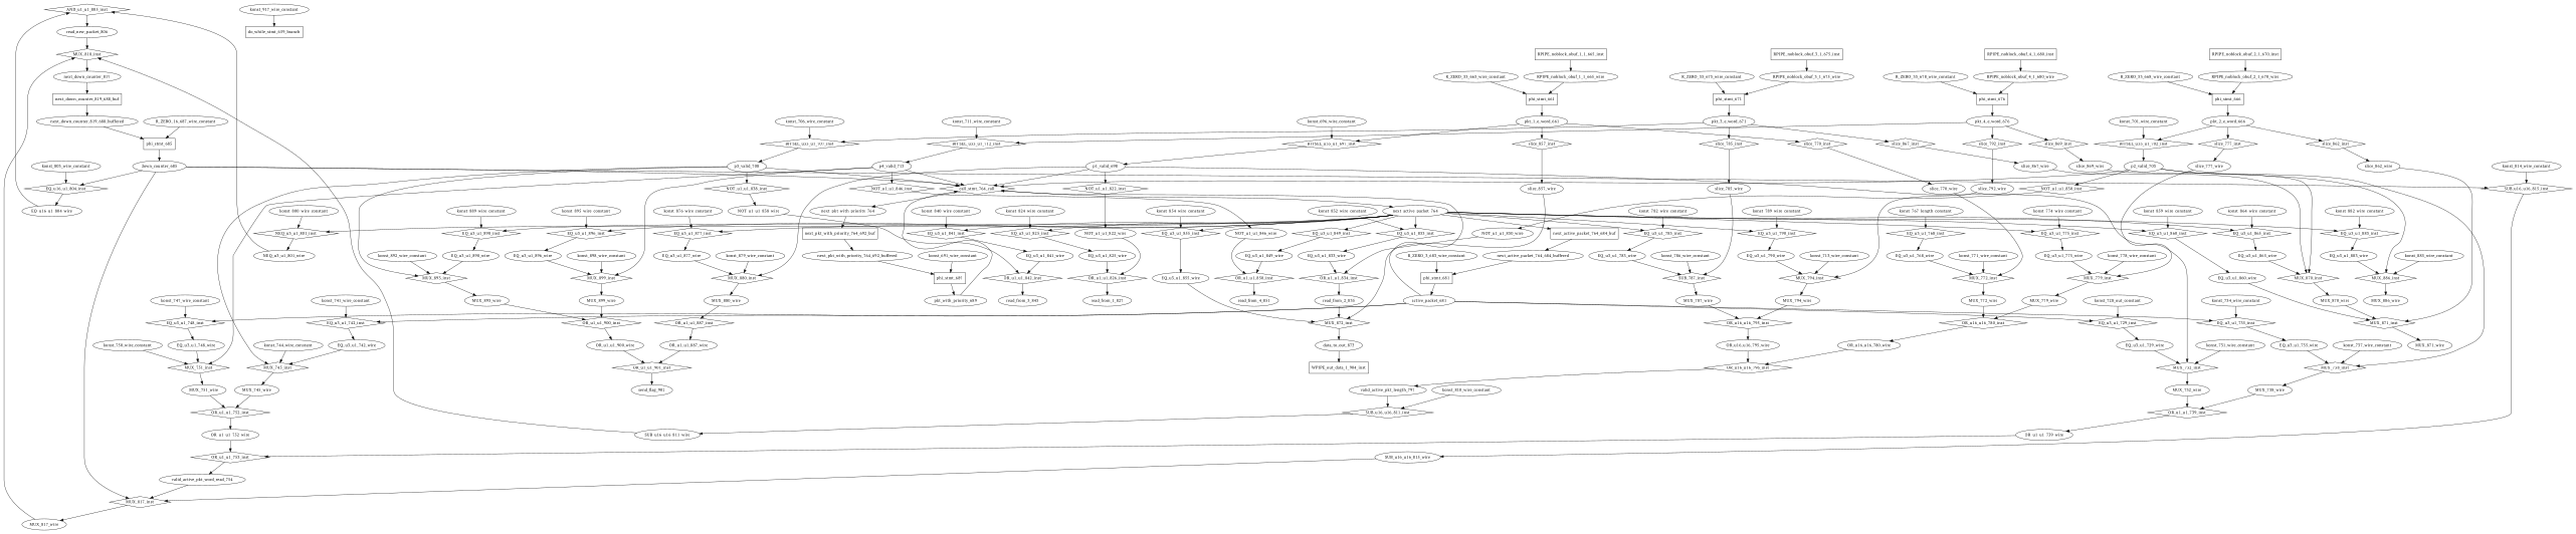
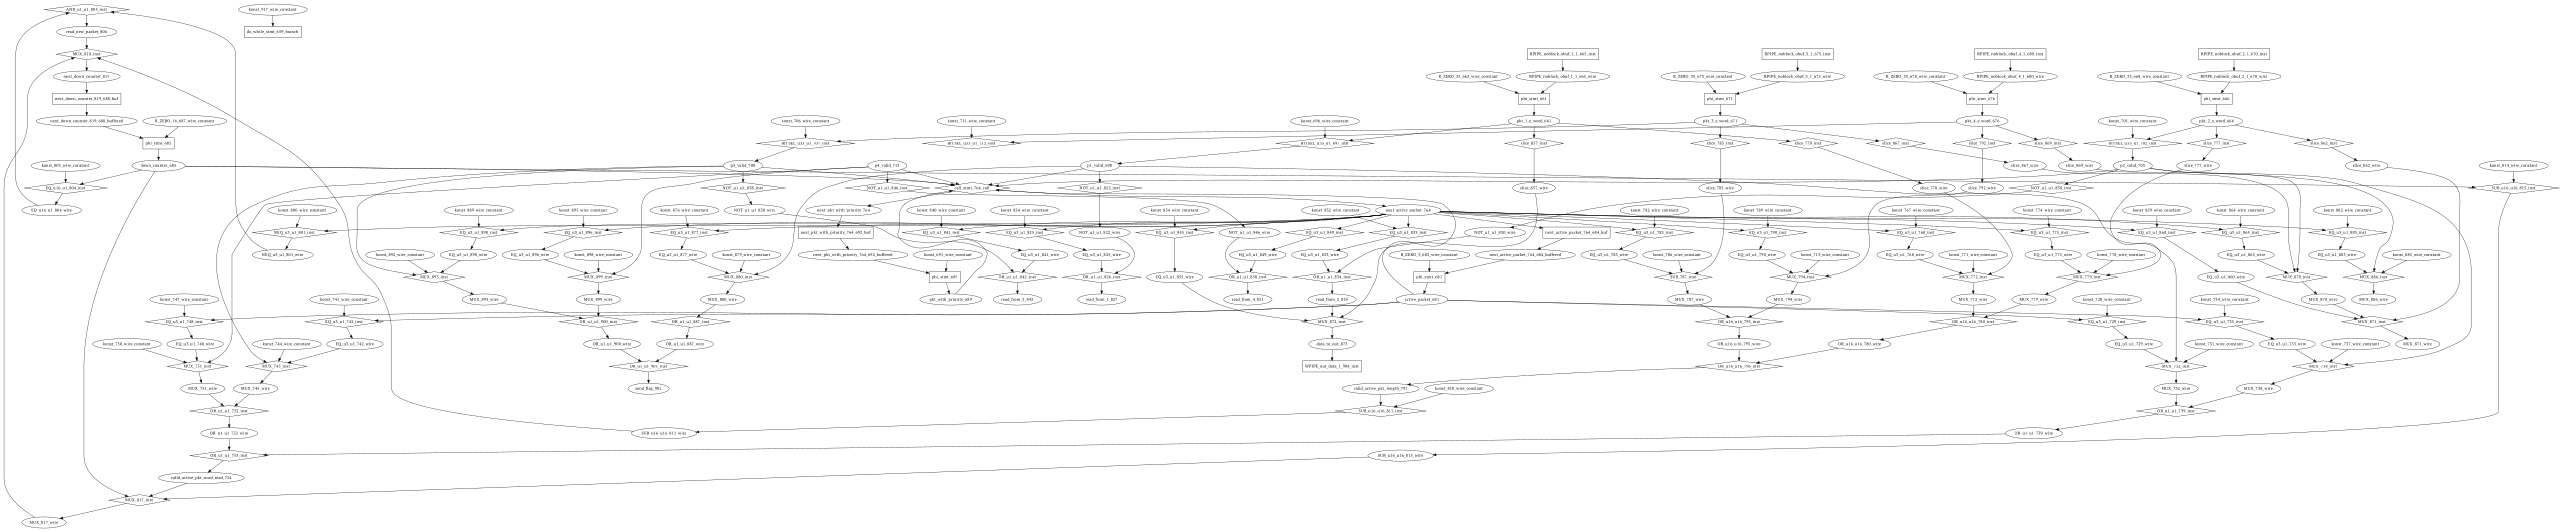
  digraph {
    fontname="PT Serif"
    node [fontname="PT Serif" shape=ellipse]
    edge [fontname="PT Serif"]
    AND_u1_u1_805_inst [shape=diamond]
    EQ_u16_u1_804_wire
    n3 [label=read_new_packet_806]
    MUX_732_inst [shape=diamond]
    EQ_u3_u1_729_wire
    MUX_732_wire
    MUX_738_inst [shape=diamond]
    EQ_u3_u1_735_wire
    MUX_738_wire
    MUX_745_inst [shape=diamond]
    EQ_u3_u1_742_wire
    MUX_745_wire
    MUX_751_inst [shape=diamond]
    EQ_u3_u1_748_wire
    MUX_751_wire
    MUX_772_inst [shape=diamond]
    EQ_u3_u1_768_wire
    MUX_772_wire
    MUX_779_inst [shape=diamond]
    EQ_u3_u1_775_wire
    MUX_779_wire
    n22 [label=SUB_787_inst shape=diamond]
    EQ_u3_u1_783_wire
    MUX_787_wire
    MUX_794_inst [shape=diamond]
    EQ_u3_u1_790_wire
    MUX_794_wire
    OR_u1_u1_826_inst [shape=diamond]
    EQ_u3_u1_825_wire
    read_from_1_827
    OR_u1_u1_834_inst [shape=diamond]
    EQ_u3_u1_833_wire
    read_from_2_835
    OR_u1_u1_842_inst [shape=diamond]
    EQ_u3_u1_841_wire
    read_from_3_843
    OR_u1_u1_850_inst [shape=diamond]
    EQ_u3_u1_849_wire
    read_from_4_851
    MUX_872_inst [shape=diamond]
    EQ_u3_u1_855_wire
    data_to_out_873
    MUX_871_inst [shape=diamond]
    EQ_u3_u1_860_wire
    MUX_871_wire
    MUX_870_inst [shape=diamond]
    EQ_u3_u1_865_wire
    MUX_870_wire
    MUX_880_inst [shape=diamond]
    EQ_u3_u1_877_wire
    MUX_880_wire
    MUX_886_inst [shape=diamond]
    EQ_u3_u1_883_wire
    MUX_886_wire
    MUX_893_inst [shape=diamond]
    EQ_u3_u1_890_wire
    MUX_893_wire
    MUX_899_inst [shape=diamond]
    EQ_u3_u1_896_wire
    MUX_899_wire
    OR_u1_u1_739_inst [shape=diamond]
    OR_u1_u1_739_wire
    OR_u1_u1_752_inst [shape=diamond]
    OR_u1_u1_752_wire
    OR_u16_u16_780_inst [shape=diamond]
    OR_u16_u16_780_wire
    OR_u16_u16_795_inst [shape=diamond]
    OR_u16_u16_795_wire
    MUX_818_inst [shape=diamond]
    MUX_817_wire
    next_down_counter_819
    OR_u1_u1_887_inst [shape=diamond]
    OR_u1_u1_887_wire
    OR_u1_u1_900_inst [shape=diamond]
    OR_u1_u1_900_wire
    NEQ_u3_u1_801_wire
    NOT_u1_u1_822_wire
    NOT_u1_u1_830_wire
    NOT_u1_u1_838_wire
    NOT_u1_u1_846_wire
    OR_u16_u16_796_inst [shape=diamond]
    valid_active_pkt_length_797
    OR_u1_u1_753_inst [shape=diamond]
    valid_active_pkt_word_read_754
    OR_u1_u1_901_inst [shape=diamond]
    send_flag_902
    phi_stmt_661 [shape=rectangle]
    RPIPE_noblock_obuf_1_1_665_wire
    pkt_1_e_word_661
    phi_stmt_666 [shape=rectangle]
    RPIPE_noblock_obuf_2_1_670_wire
    pkt_2_e_word_666
    phi_stmt_671 [shape=rectangle]
    RPIPE_noblock_obuf_3_1_675_wire
    pkt_3_e_word_671
    phi_stmt_676 [shape=rectangle]
    RPIPE_noblock_obuf_4_1_680_wire
    pkt_4_e_word_676
    phi_stmt_685 [shape=rectangle]
    R_ZERO_16_687_wire_constant
    down_counter_685
    R_ZERO_33_663_wire_constant
    R_ZERO_33_668_wire_constant
    R_ZERO_33_673_wire_constant
    R_ZERO_33_678_wire_constant
    phi_stmt_681 [shape=rectangle]
    R_ZERO_3_683_wire_constant
    active_packet_681
    SUB_u16_u16_811_wire
    MUX_817_inst [shape=diamond]
    SUB_u16_u16_815_wire
    EQ_u3_u1_729_inst [shape=diamond]
    EQ_u3_u1_735_inst [shape=diamond]
    EQ_u3_u1_742_inst [shape=diamond]
    EQ_u3_u1_748_inst [shape=diamond]
    call_stmt_764_call [shape=diamond]
    next_active_packet_764
    next_pkt_with_priority_764
    WPIPE_out_data_1_904_inst [shape=rectangle]
    EQ_u16_u1_804_inst [shape=diamond]
    SUB_u16_u16_815_inst [shape=diamond]
    phi_stmt_689 [shape=rectangle]
    konst_691_wire_constant
    pkt_with_priority_689
    BITSEL_u33_u1_697_inst [shape=diamond]
    konst_696_wire_constant
    p1_valid_698
    BITSEL_u33_u1_702_inst [shape=diamond]
    konst_701_wire_constant
    p2_valid_703
    BITSEL_u33_u1_707_inst [shape=diamond]
    konst_706_wire_constant
    p3_valid_708
    BITSEL_u33_u1_712_inst [shape=diamond]
    konst_711_wire_constant
    p4_valid_713
-   konst_728_wire_constant [label=konst_728_out_constant]
+   konst_728_wire_constant
    konst_731_wire_constant
    konst_734_wire_constant
    konst_737_wire_constant
    konst_741_wire_constant
    konst_744_wire_constant
    konst_747_wire_constant
    konst_750_wire_constant
    EQ_u3_u1_768_inst [shape=diamond]
-   konst_767_wire_constant [label=konst_767_length_constant]
+   konst_767_wire_constant
    konst_771_wire_constant
    EQ_u3_u1_775_inst [shape=diamond]
    konst_774_wire_constant
    konst_778_wire_constant
    EQ_u3_u1_783_inst [shape=diamond]
    konst_782_wire_constant
    konst_786_wire_constant
    EQ_u3_u1_790_inst [shape=diamond]
    konst_789_wire_constant
    n156 [label=konst_713_wire_constant]
    NEQ_u3_u1_801_inst [shape=diamond]
    konst_800_wire_constant
    konst_803_wire_constant
    SUB_u16_u16_811_inst [shape=diamond]
    konst_810_wire_constant
    konst_814_wire_constant
    EQ_u3_u1_825_inst [shape=diamond]
    konst_824_wire_constant
    EQ_u3_u1_833_inst [shape=diamond]
    konst_832_wire_constant
    EQ_u3_u1_841_inst [shape=diamond]
    konst_840_wire_constant
    EQ_u3_u1_849_inst [shape=diamond]
    EQ_u3_u1_855_inst [shape=diamond]
    konst_854_wire_constant
    EQ_u3_u1_860_inst [shape=diamond]
    konst_859_wire_constant
    EQ_u3_u1_865_inst [shape=diamond]
    konst_864_wire_constant
    EQ_u3_u1_877_inst [shape=diamond]
    konst_876_wire_constant
    konst_879_wire_constant
    EQ_u3_u1_883_inst [shape=diamond]
    konst_882_wire_constant
    konst_885_wire_constant
    EQ_u3_u1_890_inst [shape=diamond]
    konst_889_wire_constant
    konst_892_wire_constant
    EQ_u3_u1_896_inst [shape=diamond]
    konst_895_wire_constant
    konst_898_wire_constant
    do_while_stmt_659_branch [shape=rectangle]
    konst_917_wire_constant
    next_active_packet_764_684_buf [shape=rectangle]
    next_active_packet_764_684_buffered
    next_down_counter_819_688_buf [shape=rectangle]
    next_down_counter_819_688_buffered
    next_pkt_with_priority_764_692_buf [shape=rectangle]
    next_pkt_with_priority_764_692_buffered
    NOT_u1_u1_822_inst [shape=diamond]
    NOT_u1_u1_830_inst [shape=diamond]
    NOT_u1_u1_838_inst [shape=diamond]
    NOT_u1_u1_846_inst [shape=diamond]
    slice_770_inst [shape=diamond]
    slice_857_inst [shape=diamond]
    slice_770_wire
    slice_857_wire
    slice_777_inst [shape=diamond]
    slice_862_inst [shape=diamond]
    slice_777_wire
    slice_862_wire
    slice_785_inst [shape=diamond]
    slice_867_inst [shape=diamond]
    slice_785_wire
    slice_867_wire
    slice_792_inst [shape=diamond]
    slice_869_inst [shape=diamond]
    slice_792_wire
    slice_869_wire
    RPIPE_noblock_obuf_1_1_665_inst [shape=rectangle]
    RPIPE_noblock_obuf_2_1_670_inst [shape=rectangle]
    RPIPE_noblock_obuf_3_1_675_inst [shape=rectangle]
    RPIPE_noblock_obuf_4_1_680_inst [shape=rectangle]
    AND_u1_u1_805_inst -> n3
    EQ_u16_u1_804_wire -> AND_u1_u1_805_inst
    n3 -> MUX_818_inst
    MUX_732_inst -> MUX_732_wire
    EQ_u3_u1_729_wire -> MUX_732_inst
    MUX_732_wire -> OR_u1_u1_739_inst
    MUX_738_inst -> MUX_738_wire
    EQ_u3_u1_735_wire -> MUX_738_inst
    MUX_738_wire -> OR_u1_u1_739_inst
    MUX_745_inst -> MUX_745_wire
    EQ_u3_u1_742_wire -> MUX_745_inst
    MUX_745_wire -> OR_u1_u1_752_inst
    MUX_751_inst -> MUX_751_wire
    EQ_u3_u1_748_wire -> MUX_751_inst
    MUX_751_wire -> OR_u1_u1_752_inst
    MUX_772_inst -> MUX_772_wire
    EQ_u3_u1_768_wire -> MUX_772_inst
    MUX_772_wire -> OR_u16_u16_780_inst
    MUX_779_inst -> MUX_779_wire
    EQ_u3_u1_775_wire -> MUX_779_inst
    MUX_779_wire -> OR_u16_u16_780_inst
    n22 -> MUX_787_wire
    EQ_u3_u1_783_wire -> n22
    MUX_787_wire -> OR_u16_u16_795_inst
    MUX_794_inst -> MUX_794_wire
    EQ_u3_u1_790_wire -> MUX_794_inst
    MUX_794_wire -> OR_u16_u16_795_inst
    OR_u1_u1_826_inst -> read_from_1_827
    EQ_u3_u1_825_wire -> OR_u1_u1_826_inst
    OR_u1_u1_834_inst -> read_from_2_835
    EQ_u3_u1_833_wire -> OR_u1_u1_834_inst
    read_from_2_835 -> MUX_872_inst
    OR_u1_u1_842_inst -> read_from_3_843
    EQ_u3_u1_841_wire -> OR_u1_u1_842_inst
    OR_u1_u1_850_inst -> read_from_4_851
    EQ_u3_u1_849_wire -> OR_u1_u1_850_inst
    MUX_872_inst -> data_to_out_873
    EQ_u3_u1_855_wire -> MUX_872_inst
    data_to_out_873 -> WPIPE_out_data_1_904_inst
    MUX_871_inst -> MUX_871_wire
    EQ_u3_u1_860_wire -> MUX_871_inst
    MUX_870_inst -> MUX_870_wire
    EQ_u3_u1_865_wire -> MUX_870_inst
    MUX_870_wire -> MUX_871_inst
    MUX_880_inst -> MUX_880_wire
    EQ_u3_u1_877_wire -> MUX_880_inst
    MUX_880_wire -> OR_u1_u1_887_inst
    MUX_886_inst -> MUX_886_wire
    EQ_u3_u1_883_wire -> MUX_886_inst
    MUX_893_inst -> MUX_893_wire
    EQ_u3_u1_890_wire -> MUX_893_inst
    MUX_893_wire -> OR_u1_u1_900_inst
    MUX_899_inst -> MUX_899_wire
    EQ_u3_u1_896_wire -> MUX_899_inst
    MUX_899_wire -> OR_u1_u1_900_inst
    OR_u1_u1_739_inst -> OR_u1_u1_739_wire
    OR_u1_u1_739_wire -> OR_u1_u1_753_inst
    OR_u1_u1_752_inst -> OR_u1_u1_752_wire
    OR_u1_u1_752_wire -> OR_u1_u1_753_inst
    OR_u16_u16_780_inst -> OR_u16_u16_780_wire
    OR_u16_u16_780_wire -> OR_u16_u16_796_inst
    OR_u16_u16_795_inst -> OR_u16_u16_795_wire
    OR_u16_u16_795_wire -> OR_u16_u16_796_inst
    MUX_818_inst -> next_down_counter_819
    MUX_817_wire -> MUX_818_inst
    next_down_counter_819 -> next_down_counter_819_688_buf
    OR_u1_u1_887_inst -> OR_u1_u1_887_wire
    OR_u1_u1_887_wire -> OR_u1_u1_901_inst
    OR_u1_u1_900_inst -> OR_u1_u1_900_wire
    OR_u1_u1_900_wire -> OR_u1_u1_901_inst
    NEQ_u3_u1_801_wire -> AND_u1_u1_805_inst
    NOT_u1_u1_822_wire -> OR_u1_u1_826_inst
    NOT_u1_u1_830_wire -> OR_u1_u1_834_inst
    NOT_u1_u1_838_wire -> OR_u1_u1_842_inst
    NOT_u1_u1_846_wire -> OR_u1_u1_850_inst
    OR_u16_u16_796_inst -> valid_active_pkt_length_797
    valid_active_pkt_length_797 -> SUB_u16_u16_811_inst
    OR_u1_u1_753_inst -> valid_active_pkt_word_read_754
    valid_active_pkt_word_read_754 -> MUX_817_inst
    OR_u1_u1_901_inst -> send_flag_902
    phi_stmt_661 -> pkt_1_e_word_661
    RPIPE_noblock_obuf_1_1_665_wire -> phi_stmt_661
    pkt_1_e_word_661 -> BITSEL_u33_u1_697_inst
    pkt_1_e_word_661 -> slice_770_inst
    pkt_1_e_word_661 -> slice_857_inst
    phi_stmt_666 -> pkt_2_e_word_666
    RPIPE_noblock_obuf_2_1_670_wire -> phi_stmt_666
    pkt_2_e_word_666 -> BITSEL_u33_u1_702_inst
    pkt_2_e_word_666 -> slice_777_inst
    pkt_2_e_word_666 -> slice_862_inst
    phi_stmt_671 -> pkt_3_e_word_671
    RPIPE_noblock_obuf_3_1_675_wire -> phi_stmt_671
    pkt_3_e_word_671 -> BITSEL_u33_u1_707_inst
    pkt_3_e_word_671 -> slice_785_inst
    pkt_3_e_word_671 -> slice_867_inst
    phi_stmt_676 -> pkt_4_e_word_676
    RPIPE_noblock_obuf_4_1_680_wire -> phi_stmt_676
    pkt_4_e_word_676 -> BITSEL_u33_u1_712_inst
    pkt_4_e_word_676 -> slice_792_inst
    pkt_4_e_word_676 -> slice_869_inst
    phi_stmt_685 -> down_counter_685
    R_ZERO_16_687_wire_constant -> phi_stmt_685
    down_counter_685 -> MUX_817_inst
    down_counter_685 -> call_stmt_764_call
    down_counter_685 -> EQ_u16_u1_804_inst
    down_counter_685 -> SUB_u16_u16_815_inst
    R_ZERO_33_663_wire_constant -> phi_stmt_661
    R_ZERO_33_668_wire_constant -> phi_stmt_666
    R_ZERO_33_673_wire_constant -> phi_stmt_671
    R_ZERO_33_678_wire_constant -> phi_stmt_676
    phi_stmt_681 -> active_packet_681
    R_ZERO_3_683_wire_constant -> phi_stmt_681
    active_packet_681 -> EQ_u3_u1_729_inst
    active_packet_681 -> EQ_u3_u1_735_inst
    active_packet_681 -> EQ_u3_u1_742_inst
    active_packet_681 -> EQ_u3_u1_748_inst
    active_packet_681 -> call_stmt_764_call
    SUB_u16_u16_811_wire -> MUX_818_inst
    MUX_817_inst -> MUX_817_wire
    SUB_u16_u16_815_wire -> MUX_817_inst
    EQ_u3_u1_729_inst -> EQ_u3_u1_729_wire
    EQ_u3_u1_735_inst -> EQ_u3_u1_735_wire
    EQ_u3_u1_742_inst -> EQ_u3_u1_742_wire
    EQ_u3_u1_748_inst -> EQ_u3_u1_748_wire
    call_stmt_764_call -> next_active_packet_764
    call_stmt_764_call -> next_pkt_with_priority_764
+   next_active_packet_764 -> EQ_u3_u1_768_inst
    next_active_packet_764 -> EQ_u3_u1_775_inst
    next_active_packet_764 -> EQ_u3_u1_783_inst
    next_active_packet_764 -> EQ_u3_u1_790_inst
    next_active_packet_764 -> NEQ_u3_u1_801_inst
    next_active_packet_764 -> EQ_u3_u1_825_inst
    next_active_packet_764 -> EQ_u3_u1_833_inst
    next_active_packet_764 -> EQ_u3_u1_841_inst
    next_active_packet_764 -> EQ_u3_u1_849_inst
    next_active_packet_764 -> EQ_u3_u1_855_inst
    next_active_packet_764 -> EQ_u3_u1_860_inst
    next_active_packet_764 -> EQ_u3_u1_865_inst
    next_active_packet_764 -> EQ_u3_u1_877_inst
    next_active_packet_764 -> EQ_u3_u1_883_inst
    next_active_packet_764 -> EQ_u3_u1_890_inst
    next_active_packet_764 -> EQ_u3_u1_896_inst
    next_active_packet_764 -> next_active_packet_764_684_buf
    next_pkt_with_priority_764 -> next_pkt_with_priority_764_692_buf
    EQ_u16_u1_804_inst -> EQ_u16_u1_804_wire
    SUB_u16_u16_815_inst -> SUB_u16_u16_815_wire
    phi_stmt_689 -> pkt_with_priority_689
    konst_691_wire_constant -> phi_stmt_689
    pkt_with_priority_689 -> call_stmt_764_call
    BITSEL_u33_u1_697_inst -> p1_valid_698
    konst_696_wire_constant -> BITSEL_u33_u1_697_inst
    p1_valid_698 -> MUX_732_inst
    p1_valid_698 -> MUX_880_inst
    p1_valid_698 -> call_stmt_764_call
    p1_valid_698 -> NOT_u1_u1_822_inst
    BITSEL_u33_u1_702_inst -> p2_valid_703
    konst_701_wire_constant -> BITSEL_u33_u1_702_inst
    p2_valid_703 -> MUX_738_inst
    p2_valid_703 -> MUX_886_inst
    p2_valid_703 -> call_stmt_764_call
    p2_valid_703 -> NOT_u1_u1_830_inst
    BITSEL_u33_u1_707_inst -> p3_valid_708
    konst_706_wire_constant -> BITSEL_u33_u1_707_inst
    p3_valid_708 -> MUX_745_inst
    p3_valid_708 -> MUX_893_inst
    p3_valid_708 -> call_stmt_764_call
    p3_valid_708 -> NOT_u1_u1_838_inst
-   BITSEL_u33_u1_712_inst -> p4_valid_713
    konst_711_wire_constant -> BITSEL_u33_u1_712_inst
    p4_valid_713 -> MUX_751_inst
    p4_valid_713 -> MUX_899_inst
    p4_valid_713 -> call_stmt_764_call
    p4_valid_713 -> NOT_u1_u1_846_inst
    konst_728_wire_constant -> EQ_u3_u1_729_inst
    konst_731_wire_constant -> MUX_732_inst
    konst_734_wire_constant -> EQ_u3_u1_735_inst
    konst_737_wire_constant -> MUX_738_inst
    konst_741_wire_constant -> EQ_u3_u1_742_inst
    konst_744_wire_constant -> MUX_745_inst
    konst_747_wire_constant -> EQ_u3_u1_748_inst
    konst_750_wire_constant -> MUX_751_inst
    EQ_u3_u1_768_inst -> EQ_u3_u1_768_wire
    konst_767_wire_constant -> EQ_u3_u1_768_inst
    konst_771_wire_constant -> MUX_772_inst
    EQ_u3_u1_775_inst -> EQ_u3_u1_775_wire
    konst_774_wire_constant -> EQ_u3_u1_775_inst
    konst_778_wire_constant -> MUX_779_inst
    EQ_u3_u1_783_inst -> EQ_u3_u1_783_wire
    konst_782_wire_constant -> EQ_u3_u1_783_inst
    konst_786_wire_constant -> n22
    EQ_u3_u1_790_inst -> EQ_u3_u1_790_wire
    konst_789_wire_constant -> EQ_u3_u1_790_inst
    n156 -> MUX_794_inst
    NEQ_u3_u1_801_inst -> NEQ_u3_u1_801_wire
    konst_800_wire_constant -> NEQ_u3_u1_801_inst
    konst_803_wire_constant -> EQ_u16_u1_804_inst
    SUB_u16_u16_811_inst -> SUB_u16_u16_811_wire
    konst_810_wire_constant -> SUB_u16_u16_811_inst
    konst_814_wire_constant -> SUB_u16_u16_815_inst
    EQ_u3_u1_825_inst -> EQ_u3_u1_825_wire
    konst_824_wire_constant -> EQ_u3_u1_825_inst
    EQ_u3_u1_833_inst -> EQ_u3_u1_833_wire
    konst_832_wire_constant -> EQ_u3_u1_833_inst
    EQ_u3_u1_841_inst -> EQ_u3_u1_841_wire
    konst_840_wire_constant -> EQ_u3_u1_841_inst
    EQ_u3_u1_849_inst -> EQ_u3_u1_849_wire
    EQ_u3_u1_855_inst -> EQ_u3_u1_855_wire
    konst_854_wire_constant -> EQ_u3_u1_855_inst
    EQ_u3_u1_860_inst -> EQ_u3_u1_860_wire
    konst_859_wire_constant -> EQ_u3_u1_860_inst
    EQ_u3_u1_865_inst -> EQ_u3_u1_865_wire
    konst_864_wire_constant -> EQ_u3_u1_865_inst
    EQ_u3_u1_877_inst -> EQ_u3_u1_877_wire
    konst_876_wire_constant -> EQ_u3_u1_877_inst
    konst_879_wire_constant -> MUX_880_inst
    EQ_u3_u1_883_inst -> EQ_u3_u1_883_wire
    konst_882_wire_constant -> EQ_u3_u1_883_inst
    konst_885_wire_constant -> MUX_886_inst
    EQ_u3_u1_890_inst -> EQ_u3_u1_890_wire
    konst_889_wire_constant -> EQ_u3_u1_890_inst
    konst_892_wire_constant -> MUX_893_inst
    EQ_u3_u1_896_inst -> EQ_u3_u1_896_wire
    konst_895_wire_constant -> EQ_u3_u1_896_inst
    konst_898_wire_constant -> MUX_899_inst
    konst_917_wire_constant -> do_while_stmt_659_branch
    next_active_packet_764_684_buf -> next_active_packet_764_684_buffered
    next_active_packet_764_684_buffered -> phi_stmt_681
    next_down_counter_819_688_buf -> next_down_counter_819_688_buffered
    next_down_counter_819_688_buffered -> phi_stmt_685
    next_pkt_with_priority_764_692_buf -> next_pkt_with_priority_764_692_buffered
    next_pkt_with_priority_764_692_buffered -> phi_stmt_689
    NOT_u1_u1_822_inst -> NOT_u1_u1_822_wire
    NOT_u1_u1_830_inst -> NOT_u1_u1_830_wire
    NOT_u1_u1_838_inst -> NOT_u1_u1_838_wire
    NOT_u1_u1_846_inst -> NOT_u1_u1_846_wire
    slice_770_inst -> slice_770_wire
    slice_857_inst -> slice_857_wire
    slice_770_wire -> MUX_772_inst
    slice_857_wire -> MUX_872_inst
    slice_777_inst -> slice_777_wire
    slice_862_inst -> slice_862_wire
    slice_777_wire -> MUX_779_inst
    slice_862_wire -> MUX_871_inst
    slice_785_inst -> slice_785_wire
    slice_867_inst -> slice_867_wire
    slice_785_wire -> n22
    slice_867_wire -> MUX_870_inst
    slice_792_inst -> slice_792_wire
    slice_869_inst -> slice_869_wire
    slice_792_wire -> MUX_794_inst
    slice_869_wire -> MUX_870_inst
    RPIPE_noblock_obuf_1_1_665_inst -> RPIPE_noblock_obuf_1_1_665_wire
    RPIPE_noblock_obuf_2_1_670_inst -> RPIPE_noblock_obuf_2_1_670_wire
    RPIPE_noblock_obuf_3_1_675_inst -> RPIPE_noblock_obuf_3_1_675_wire
    RPIPE_noblock_obuf_4_1_680_inst -> RPIPE_noblock_obuf_4_1_680_wire
  }
